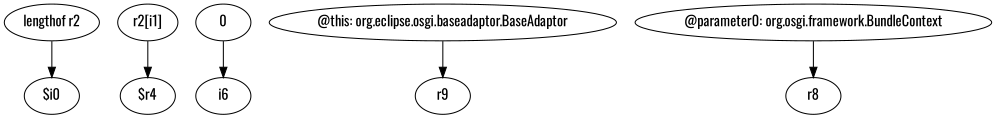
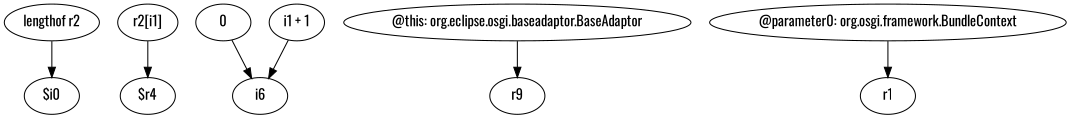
  digraph {
    fontname=Oswald
    node [fontname=Oswald]
    edge [fontname=Oswald]
    n1 [label="lengthof r2"]
    n2 [label="$i0"]
    n3 [label="r2[i1]"]
    n4 [label="$r4"]
    n5 [label=0]
    n6 [label=i6]
    n7 [label="@this: org.eclipse.osgi.baseadaptor.BaseAdaptor"]
    n8 [label=r9]
+   n9 [label="i1 + 1"]
    n10 [label="@parameter0: org.osgi.framework.BundleContext"]
-   n11 [label=r8]
+   n11 [label=r1]
    n1 -> n2
    n3 -> n4
    n5 -> n6
    n7 -> n8
+   n9 -> n6
    n10 -> n11
  }
